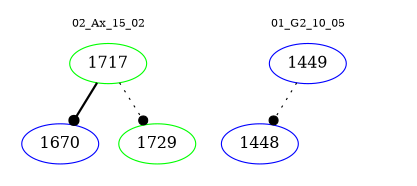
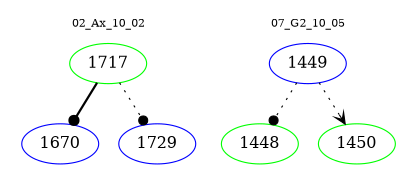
  digraph {
    node [color=green]
    edge [arrowhead=dot color=black style=dotted]
    n1 [label=1717]
    n2 [color=blue label=1670]
-   n3 [label=1729]
+   n3 [color=blue label=1729]
    n4 [color=blue label=1449]
-   n5 [color=blue label=1448]
+   n5 [label=1448]
+   n6 [label=1450]
    subgraph cluster_1 {
      color=white
      fontsize=10
-     label="02_Ax_15_02"
+     label="02_Ax_10_02"
      n1
      n2
      n3
    }
    subgraph cluster_2 {
      color=white
      fontsize=10
-     label="01_G2_10_05"
+     label="07_G2_10_05"
      n4
      n5
+     n6
    }
    n1 -> n2 [style=bold]
    n1 -> n3
    n4 -> n5
+   n4 -> n6 [arrowhead=vee]
  }
